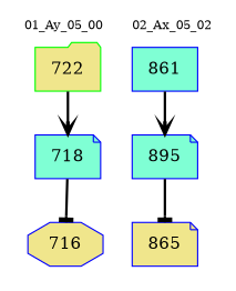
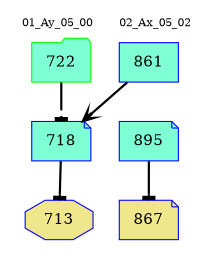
  digraph {
    node [color=blue fillcolor=aquamarine shape=note style=filled]
    edge [arrowhead=vee color=black style=bold]
-   n1 [color=green fillcolor=khaki label=722 shape=folder]
+   n1 [color=green label=722 shape=folder]
    n2 [label=718]
-   n3 [fillcolor=khaki label=716 shape=octagon]
+   n3 [fillcolor=khaki label=713 shape=octagon]
    n4 [label=861 shape=box]
    n5 [label=895]
-   n6 [fillcolor=khaki label=865]
+   n6 [fillcolor=khaki label=867]
    subgraph cluster_1 {
      color=white
      fontsize=10
      label="01_Ay_05_00"
      n1
      n2
      n3
    }
    subgraph cluster_2 {
      color=white
      fontsize=10
      label="02_Ax_05_02"
      n4
      n5
      n6
    }
-   n1 -> n2
+   n1 -> n2 [arrowhead=tee]
    n2 -> n3 [arrowhead=tee]
-   n4 -> n5
+   n4 -> n2
    n5 -> n6 [arrowhead=tee]
  }
